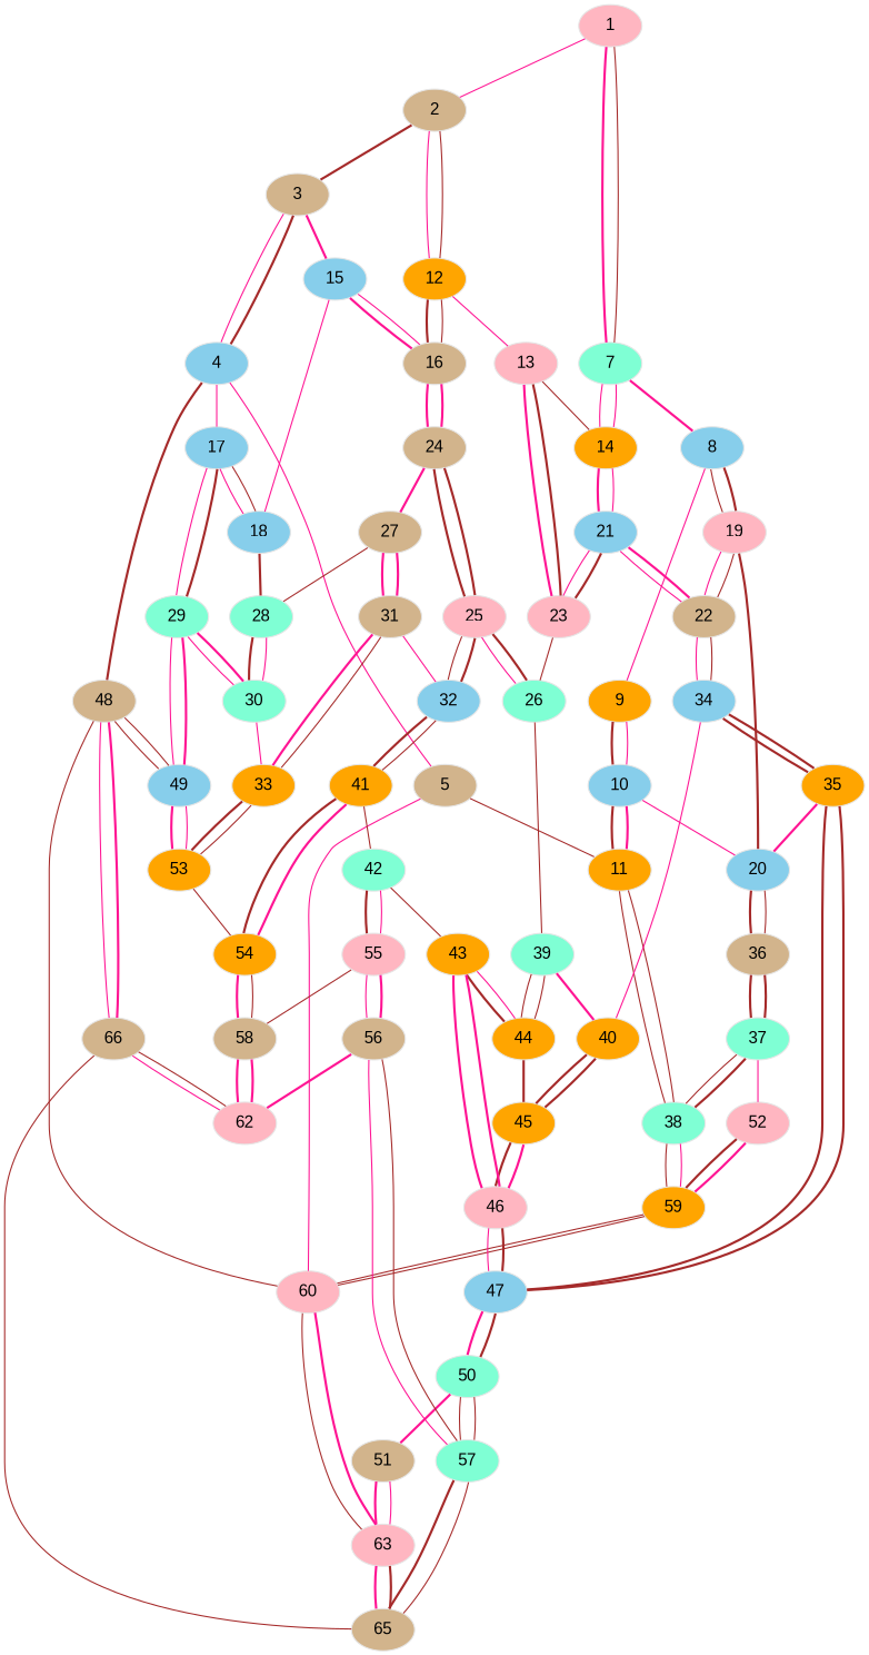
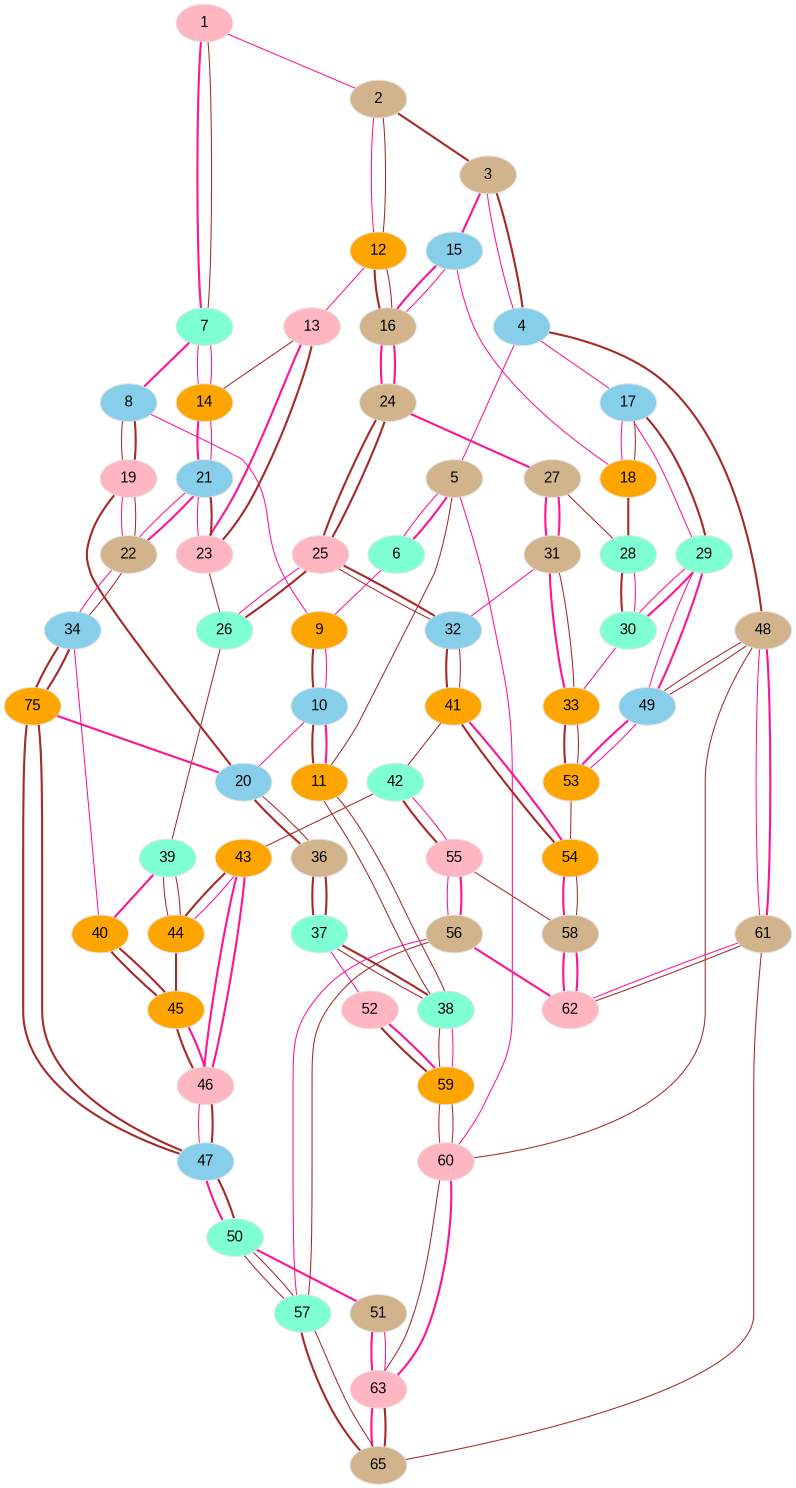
  graph {
    fontname="Liberation Sans"
    node [color=gray90 fillcolor=tan fontname="Liberation Sans" style=filled]
    edge [color=brown fontname="Liberation Sans" style=solid]
    1 [fillcolor=lightpink]
    2
    7 [fillcolor=aquamarine]
    3
    12 [fillcolor=orange]
    8 [fillcolor=skyblue]
    14 [fillcolor=orange]
    4 [fillcolor=skyblue]
    15 [fillcolor=skyblue]
    13 [fillcolor=lightpink]
    16
    5
    17 [fillcolor=skyblue]
    48
-   18 [fillcolor=skyblue]
+   18 [fillcolor=orange]
+   6 [fillcolor=aquamarine]
    11 [fillcolor=orange]
    60 [fillcolor=lightpink]
    29 [fillcolor=aquamarine]
    49 [fillcolor=skyblue]
-   61 [label=66]
+   61
    9 [fillcolor=orange]
    38 [fillcolor=aquamarine]
    63 [fillcolor=lightpink]
    10 [fillcolor=skyblue]
    19 [fillcolor=lightpink]
    21 [fillcolor=skyblue]
    20 [fillcolor=skyblue]
    22
    36
    59 [fillcolor=orange]
    23 [fillcolor=lightpink]
    24
    26 [fillcolor=aquamarine]
    28 [fillcolor=aquamarine]
    25 [fillcolor=lightpink]
    27
    30 [fillcolor=aquamarine]
    34 [fillcolor=skyblue]
    37 [fillcolor=aquamarine]
-   35 [fillcolor=orange]
+   35 [fillcolor=orange label=75]
    40 [fillcolor=orange]
    39 [fillcolor=aquamarine]
    32 [fillcolor=skyblue]
    31
    41 [fillcolor=orange]
    44 [fillcolor=orange]
    33 [fillcolor=orange]
    53 [fillcolor=orange]
    42 [fillcolor=aquamarine]
    54 [fillcolor=orange]
    47 [fillcolor=skyblue]
    45 [fillcolor=orange]
    50 [fillcolor=aquamarine]
    52 [fillcolor=lightpink]
    46 [fillcolor=lightpink]
    43 [fillcolor=orange]
    55 [fillcolor=lightpink]
    58
    56
    51
    57 [fillcolor=aquamarine]
    62 [fillcolor=lightpink]
    n64 [label=65]
    1 -- 2 [color=deeppink]
    1 -- 7 [color=deeppink style=bold]
    1 -- 7
    2 -- 3 [style=bold]
    2 -- 12 [color=deeppink]
    2 -- 12
    7 -- 8 [color=deeppink style=bold]
    7 -- 14 [color=deeppink]
    7 -- 14 [color=deeppink]
    3 -- 4 [color=deeppink]
    3 -- 4 [style=bold]
    3 -- 15 [color=deeppink style=bold]
    12 -- 13 [color=deeppink]
    12 -- 16 [style=bold]
    12 -- 16
    8 -- 9 [color=deeppink]
    8 -- 19
    8 -- 19 [style=bold]
    14 -- 21 [color=deeppink style=bold]
    14 -- 21 [color=deeppink]
    4 -- 5 [color=deeppink]
    4 -- 17 [color=deeppink]
    4 -- 48 [style=bold]
    15 -- 16 [color=deeppink style=bold]
    15 -- 16 [color=deeppink]
    15 -- 18 [color=deeppink]
    13 -- 14
    13 -- 23 [color=deeppink style=bold]
    13 -- 23 [style=bold]
    16 -- 24 [color=deeppink style=bold]
    16 -- 24 [color=deeppink style=bold]
+   5 -- 6 [color=deeppink]
+   5 -- 6 [color=deeppink style=bold]
    5 -- 11
    5 -- 60 [color=deeppink]
    17 -- 18 [color=deeppink]
    17 -- 18
    17 -- 29 [color=deeppink]
    17 -- 29 [style=bold]
    48 -- 60
    48 -- 49
    48 -- 49
    48 -- 61 [color=deeppink]
    48 -- 61 [color=deeppink style=bold]
    18 -- 28 [style=bold]
+   6 -- 9 [color=deeppink]
    11 -- 38
    11 -- 38
    60 -- 63
    60 -- 63 [color=deeppink style=bold]
    29 -- 49 [color=deeppink]
    29 -- 49 [color=deeppink style=bold]
    29 -- 30 [color=deeppink]
    29 -- 30 [color=deeppink style=bold]
    49 -- 53 [color=deeppink style=bold]
    49 -- 53 [color=deeppink]
    61 -- 62 [color=deeppink]
    61 -- 62
    61 -- n64
    9 -- 10 [style=bold]
    9 -- 10 [color=deeppink]
    38 -- 59
    38 -- 59 [color=deeppink]
    63 -- n64 [color=deeppink style=bold]
    63 -- n64 [style=bold]
    10 -- 11 [style=bold]
    10 -- 11 [color=deeppink style=bold]
    10 -- 20 [color=deeppink]
    19 -- 20 [style=bold]
    19 -- 22 [color=deeppink]
    19 -- 22
    21 -- 22 [color=deeppink]
    21 -- 22 [color=deeppink style=bold]
    21 -- 23 [color=deeppink]
    21 -- 23 [style=bold]
    20 -- 36 [style=bold]
    20 -- 36
    22 -- 34 [color=deeppink]
    22 -- 34
    36 -- 37 [style=bold]
    36 -- 37 [style=bold]
    59 -- 60
    59 -- 60
    23 -- 26
    24 -- 25 [style=bold]
    24 -- 25 [style=bold]
    24 -- 27 [color=deeppink style=bold]
    26 -- 39
    28 -- 30 [style=bold]
    28 -- 30 [color=deeppink]
    25 -- 26 [color=deeppink]
    25 -- 26 [style=bold]
    25 -- 32
    25 -- 32 [style=bold]
    27 -- 28
    27 -- 31 [color=deeppink style=bold]
    27 -- 31 [color=deeppink style=bold]
    30 -- 33 [color=deeppink]
    34 -- 35 [style=bold]
    34 -- 35 [style=bold]
    34 -- 40 [color=deeppink]
    37 -- 38
    37 -- 38 [style=bold]
    37 -- 52 [color=deeppink]
    35 -- 20 [color=deeppink style=bold]
    35 -- 47 [style=bold]
    35 -- 47 [style=bold]
    40 -- 45 [style=bold]
    40 -- 45 [style=bold]
    39 -- 40 [color=deeppink style=bold]
    39 -- 44
    39 -- 44
    32 -- 41 [style=bold]
    32 -- 41
    31 -- 32 [color=deeppink]
    31 -- 33 [color=deeppink style=bold]
    31 -- 33
    41 -- 42
    41 -- 54 [style=bold]
    41 -- 54 [color=deeppink style=bold]
    44 -- 45 [style=bold]
    33 -- 53 [style=bold]
    33 -- 53
    53 -- 54
    42 -- 43
    42 -- 55 [style=bold]
    42 -- 55 [color=deeppink]
    54 -- 58 [color=deeppink style=bold]
    54 -- 58
    47 -- 50 [color=deeppink style=bold]
    47 -- 50 [style=bold]
    45 -- 46 [style=bold]
    45 -- 46 [color=deeppink style=bold]
    50 -- 51 [color=deeppink style=bold]
    50 -- 57
    50 -- 57
    52 -- 59 [style=bold]
    52 -- 59 [color=deeppink style=bold]
    46 -- 47 [color=deeppink]
    46 -- 47 [style=bold]
    43 -- 44 [style=bold]
    43 -- 44 [color=deeppink]
    43 -- 46 [color=deeppink style=bold]
    43 -- 46 [color=deeppink style=bold]
    55 -- 58
    55 -- 56 [color=deeppink]
    55 -- 56 [color=deeppink style=bold]
    58 -- 62 [color=deeppink style=bold]
    58 -- 62 [color=deeppink style=bold]
    56 -- 57 [color=deeppink]
    56 -- 57
    56 -- 62 [color=deeppink style=bold]
    51 -- 63 [color=deeppink style=bold]
    51 -- 63 [color=deeppink]
    57 -- n64 [style=bold]
    57 -- n64
  }
